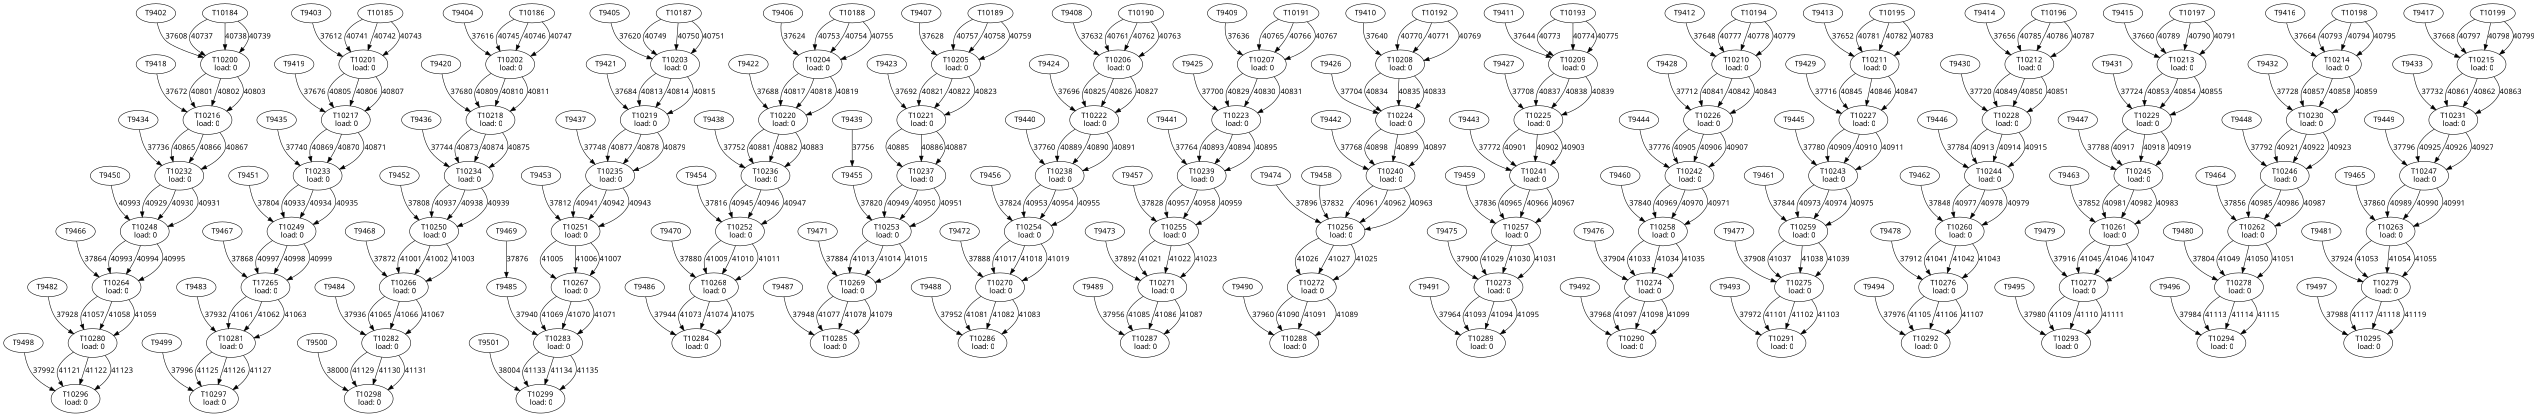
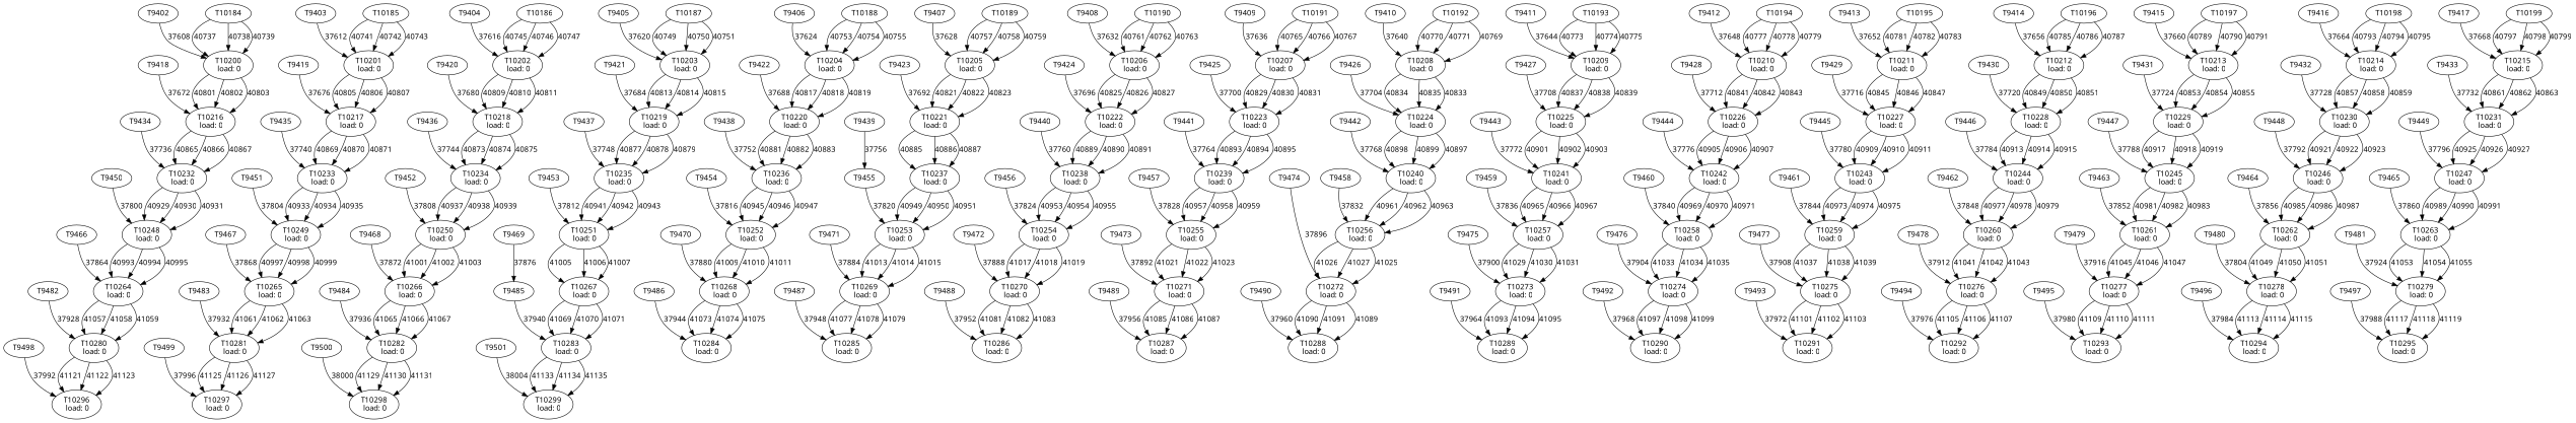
  digraph {
    fontname="Noto Sans"
    node [fontname="Noto Sans"]
    edge [fontname="Noto Sans"]
    n1 [label="T10200\n load: 0"]
    n2 [label="T10216\n load: 0"]
    n3 [label="T10232\n load: 0"]
    T9402
    T10184
    n6 [label="T10201\n load: 0"]
    n7 [label="T10217\n load: 0"]
    n8 [label="T10233\n load: 0"]
    T9403
    T10185
    n11 [label="T10202\n load: 0"]
    n12 [label="T10218\n load: 0"]
    n13 [label="T10234\n load: 0"]
    T9404
    T10186
    n16 [label="T10203\n load: 0"]
    n17 [label="T10219\n load: 0"]
    n18 [label="T10235\n load: 0"]
    T9405
    T10187
    n21 [label="T10204\n load: 0"]
    n22 [label="T10220\n load: 0"]
    n23 [label="T10236\n load: 0"]
    T9406
    T10188
    n26 [label="T10205\n load: 0"]
    n27 [label="T10221\n load: 0"]
    n28 [label="T10237\n load: 0"]
    T9407
    T10189
    n31 [label="T10206\n load: 0"]
    n32 [label="T10222\n load: 0"]
    n33 [label="T10238\n load: 0"]
    T9408
    T10190
    n36 [label="T10207\n load: 0"]
    n37 [label="T10223\n load: 0"]
    n38 [label="T10239\n load: 0"]
    T9409
    T10191
    n41 [label="T10208\n load: 0"]
    n42 [label="T10224\n load: 0"]
    n43 [label="T10240\n load: 0"]
    T9410
    T10192
    n46 [label="T10209\n load: 0"]
    n47 [label="T10225\n load: 0"]
    n48 [label="T10241\n load: 0"]
    T9411
    T10193
    n51 [label="T10210\n load: 0"]
    n52 [label="T10226\n load: 0"]
    n53 [label="T10242\n load: 0"]
    T9412
    T10194
    n56 [label="T10211\n load: 0"]
    n57 [label="T10227\n load: 0"]
    n58 [label="T10243\n load: 0"]
    T9413
    T10195
    n61 [label="T10212\n load: 0"]
    n62 [label="T10228\n load: 0"]
    n63 [label="T10244\n load: 0"]
    T9414
    T10196
    n66 [label="T10213\n load: 0"]
    n67 [label="T10229\n load: 0"]
    n68 [label="T10245\n load: 0"]
    T9415
    T10197
    n71 [label="T10214\n load: 0"]
    n72 [label="T10230\n load: 0"]
    n73 [label="T10246\n load: 0"]
    T9416
    T10198
    n76 [label="T10215\n load: 0"]
    n77 [label="T10231\n load: 0"]
    n78 [label="T10247\n load: 0"]
    T9417
    T10199
    n81 [label="T10248\n load: 0"]
    T9418
    n83 [label="T10249\n load: 0"]
    T9419
    n85 [label="T10250\n load: 0"]
    T9420
    n87 [label="T10251\n load: 0"]
    T9421
    n89 [label="T10252\n load: 0"]
    T9422
    n91 [label="T10253\n load: 0"]
    T9423
    n93 [label="T10254\n load: 0"]
    T9424
    n95 [label="T10255\n load: 0"]
    T9425
    n97 [label="T10256\n load: 0"]
    T9426
    n99 [label="T10257\n load: 0"]
    T9427
    n101 [label="T10258\n load: 0"]
    T9428
    n103 [label="T10259\n load: 0"]
    T9429
    n105 [label="T10260\n load: 0"]
    T9430
    n107 [label="T10261\n load: 0"]
    T9431
    n109 [label="T10262\n load: 0"]
    T9432
    n111 [label="T10263\n load: 0"]
    T9433
    n113 [label="T10264\n load: 0"]
    T9434
-   n115 [label="T17265\n load: 0"]
+   n115 [label="T10265\n load: 0"]
    T9435
    n117 [label="T10266\n load: 0"]
    T9436
    n119 [label="T10267\n load: 0"]
    T9437
    n121 [label="T10268\n load: 0"]
    T9438
    n123 [label="T10269\n load: 0"]
    T9439
    T9455
    n126 [label="T10270\n load: 0"]
    T9440
    n128 [label="T10271\n load: 0"]
    T9441
    n130 [label="T10272\n load: 0"]
    T9442
    n132 [label="T10273\n load: 0"]
    T9443
    n134 [label="T10274\n load: 0"]
    T9444
    n136 [label="T10275\n load: 0"]
    T9445
    n138 [label="T10276\n load: 0"]
    T9446
    n140 [label="T10277\n load: 0"]
    T9447
    n142 [label="T10278\n load: 0"]
    T9448
    n144 [label="T10279\n load: 0"]
    T9449
    n146 [label="T10280\n load: 0"]
    T9450
    n148 [label="T10281\n load: 0"]
    T9451
    n150 [label="T10282\n load: 0"]
    T9452
    n152 [label="T10283\n load: 0"]
    T9453
    n154 [label="T10284\n load: 0"]
    T9454
    n156 [label="T10285\n load: 0"]
    n157 [label="T10286\n load: 0"]
    T9456
    n159 [label="T10287\n load: 0"]
    T9457
    n161 [label="T10288\n load: 0"]
    T9458
    n163 [label="T10289\n load: 0"]
    T9459
    n165 [label="T10290\n load: 0"]
    T9460
    n167 [label="T10291\n load: 0"]
    T9461
    n169 [label="T10292\n load: 0"]
    T9462
    n171 [label="T10293\n load: 0"]
    T9463
    n173 [label="T10294\n load: 0"]
    T9464
    n175 [label="T10295\n load: 0"]
    T9465
    n177 [label="T10296\n load: 0"]
    T9466
    n179 [label="T10297\n load: 0"]
    T9467
    n181 [label="T10298\n load: 0"]
    T9468
    n183 [label="T10299\n load: 0"]
    T9469
    T9485
    T9470
    T9471
    T9472
    T9473
    T9474
    T9475
    T9476
    T9477
    T9478
    T9479
    T9480
    T9481
    T9482
    T9483
    T9484
    T9486
    T9487
    T9488
    T9489
    T9490
    T9491
    T9492
    T9493
    T9494
    T9495
    T9496
    T9497
    T9498
    T9499
    T9500
    T9501
    n1 -> n2 [label=40801]
    n1 -> n2 [label=40802]
    n1 -> n2 [label=40803]
    n2 -> n3 [label=40865]
    n2 -> n3 [label=40866]
    n2 -> n3 [label=40867]
    n3 -> n81 [label=40929]
    n3 -> n81 [label=40930]
    n3 -> n81 [label=40931]
    T9402 -> n1 [label=37608]
    T10184 -> n1 [label=40737]
    T10184 -> n1 [label=40738]
    T10184 -> n1 [label=40739]
    n6 -> n7 [label=40805]
    n6 -> n7 [label=40806]
    n6 -> n7 [label=40807]
    n7 -> n8 [label=40869]
    n7 -> n8 [label=40870]
    n7 -> n8 [label=40871]
    n8 -> n83 [label=40933]
    n8 -> n83 [label=40934]
    n8 -> n83 [label=40935]
    T9403 -> n6 [label=37612]
    T10185 -> n6 [label=40741]
    T10185 -> n6 [label=40742]
    T10185 -> n6 [label=40743]
    n11 -> n12 [label=40809]
    n11 -> n12 [label=40810]
    n11 -> n12 [label=40811]
    n12 -> n13 [label=40873]
    n12 -> n13 [label=40874]
    n12 -> n13 [label=40875]
    n13 -> n85 [label=40937]
    n13 -> n85 [label=40938]
    n13 -> n85 [label=40939]
    T9404 -> n11 [label=37616]
    T10186 -> n11 [label=40745]
    T10186 -> n11 [label=40746]
    T10186 -> n11 [label=40747]
    n16 -> n17 [label=40813]
    n16 -> n17 [label=40814]
    n16 -> n17 [label=40815]
    n17 -> n18 [label=40877]
    n17 -> n18 [label=40878]
    n17 -> n18 [label=40879]
    n18 -> n87 [label=40941]
    n18 -> n87 [label=40942]
    n18 -> n87 [label=40943]
    T9405 -> n16 [label=37620]
    T10187 -> n16 [label=40749]
    T10187 -> n16 [label=40750]
    T10187 -> n16 [label=40751]
    n21 -> n22 [label=40817]
    n21 -> n22 [label=40818]
    n21 -> n22 [label=40819]
    n22 -> n23 [label=40881]
    n22 -> n23 [label=40882]
    n22 -> n23 [label=40883]
    n23 -> n89 [label=40945]
    n23 -> n89 [label=40946]
    n23 -> n89 [label=40947]
    T9406 -> n21 [label=37624]
    T10188 -> n21 [label=40753]
    T10188 -> n21 [label=40754]
    T10188 -> n21 [label=40755]
    n26 -> n27 [label=40821]
    n26 -> n27 [label=40822]
    n26 -> n27 [label=40823]
    n27 -> n28 [label=40885]
    n27 -> n28 [label=40886]
    n27 -> n28 [label=40887]
    n28 -> n91 [label=40949]
    n28 -> n91 [label=40950]
    n28 -> n91 [label=40951]
    T9407 -> n26 [label=37628]
    T10189 -> n26 [label=40757]
    T10189 -> n26 [label=40758]
    T10189 -> n26 [label=40759]
    n31 -> n32 [label=40825]
    n31 -> n32 [label=40826]
    n31 -> n32 [label=40827]
    n32 -> n33 [label=40889]
    n32 -> n33 [label=40890]
    n32 -> n33 [label=40891]
    n33 -> n93 [label=40953]
    n33 -> n93 [label=40954]
    n33 -> n93 [label=40955]
    T9408 -> n31 [label=37632]
    T10190 -> n31 [label=40761]
    T10190 -> n31 [label=40762]
    T10190 -> n31 [label=40763]
    n36 -> n37 [label=40829]
    n36 -> n37 [label=40830]
    n36 -> n37 [label=40831]
    n37 -> n38 [label=40893]
    n37 -> n38 [label=40894]
    n37 -> n38 [label=40895]
    n38 -> n95 [label=40957]
    n38 -> n95 [label=40958]
    n38 -> n95 [label=40959]
    T9409 -> n36 [label=37636]
    T10191 -> n36 [label=40765]
    T10191 -> n36 [label=40766]
    T10191 -> n36 [label=40767]
    n41 -> n42 [label=40833]
    n41 -> n42 [label=40834]
    n41 -> n42 [label=40835]
    n42 -> n43 [label=40897]
    n42 -> n43 [label=40898]
    n42 -> n43 [label=40899]
    n43 -> n97 [label=40961]
    n43 -> n97 [label=40962]
    n43 -> n97 [label=40963]
    T9410 -> n41 [label=37640]
    T10192 -> n41 [label=40769]
    T10192 -> n41 [label=40770]
    T10192 -> n41 [label=40771]
    n46 -> n47 [label=40837]
    n46 -> n47 [label=40838]
    n46 -> n47 [label=40839]
    n47 -> n48 [label=40901]
    n47 -> n48 [label=40902]
    n47 -> n48 [label=40903]
    n48 -> n99 [label=40965]
    n48 -> n99 [label=40966]
    n48 -> n99 [label=40967]
    T9411 -> n46 [label=37644]
    T10193 -> n46 [label=40773]
    T10193 -> n46 [label=40774]
    T10193 -> n46 [label=40775]
    n51 -> n52 [label=40841]
    n51 -> n52 [label=40842]
    n51 -> n52 [label=40843]
    n52 -> n53 [label=40905]
    n52 -> n53 [label=40906]
    n52 -> n53 [label=40907]
    n53 -> n101 [label=40969]
    n53 -> n101 [label=40970]
    n53 -> n101 [label=40971]
    T9412 -> n51 [label=37648]
    T10194 -> n51 [label=40777]
    T10194 -> n51 [label=40778]
    T10194 -> n51 [label=40779]
    n56 -> n57 [label=40845]
    n56 -> n57 [label=40846]
    n56 -> n57 [label=40847]
    n57 -> n58 [label=40909]
    n57 -> n58 [label=40910]
    n57 -> n58 [label=40911]
    n58 -> n103 [label=40973]
    n58 -> n103 [label=40974]
    n58 -> n103 [label=40975]
    T9413 -> n56 [label=37652]
    T10195 -> n56 [label=40781]
    T10195 -> n56 [label=40782]
    T10195 -> n56 [label=40783]
    n61 -> n62 [label=40849]
    n61 -> n62 [label=40850]
    n61 -> n62 [label=40851]
    n62 -> n63 [label=40913]
    n62 -> n63 [label=40914]
    n62 -> n63 [label=40915]
    n63 -> n105 [label=40977]
    n63 -> n105 [label=40978]
    n63 -> n105 [label=40979]
    T9414 -> n61 [label=37656]
    T10196 -> n61 [label=40785]
    T10196 -> n61 [label=40786]
    T10196 -> n61 [label=40787]
    n66 -> n67 [label=40853]
    n66 -> n67 [label=40854]
    n66 -> n67 [label=40855]
    n67 -> n68 [label=40917]
    n67 -> n68 [label=40918]
    n67 -> n68 [label=40919]
    n68 -> n107 [label=40981]
    n68 -> n107 [label=40982]
    n68 -> n107 [label=40983]
    T9415 -> n66 [label=37660]
    T10197 -> n66 [label=40789]
    T10197 -> n66 [label=40790]
    T10197 -> n66 [label=40791]
    n71 -> n72 [label=40857]
    n71 -> n72 [label=40858]
    n71 -> n72 [label=40859]
    n72 -> n73 [label=40921]
    n72 -> n73 [label=40922]
    n72 -> n73 [label=40923]
    n73 -> n109 [label=40985]
    n73 -> n109 [label=40986]
    n73 -> n109 [label=40987]
    T9416 -> n71 [label=37664]
    T10198 -> n71 [label=40793]
    T10198 -> n71 [label=40794]
    T10198 -> n71 [label=40795]
    n76 -> n77 [label=40861]
    n76 -> n77 [label=40862]
    n76 -> n77 [label=40863]
    n77 -> n78 [label=40925]
    n77 -> n78 [label=40926]
    n77 -> n78 [label=40927]
    n78 -> n111 [label=40989]
    n78 -> n111 [label=40990]
    n78 -> n111 [label=40991]
    T9417 -> n76 [label=37668]
    T10199 -> n76 [label=40797]
    T10199 -> n76 [label=40798]
    T10199 -> n76 [label=40799]
    n81 -> n113 [label=40993]
    n81 -> n113 [label=40994]
    n81 -> n113 [label=40995]
    T9418 -> n2 [label=37672]
    n83 -> n115 [label=40997]
    n83 -> n115 [label=40998]
    n83 -> n115 [label=40999]
    T9419 -> n7 [label=37676]
    n85 -> n117 [label=41001]
    n85 -> n117 [label=41002]
    n85 -> n117 [label=41003]
    T9420 -> n12 [label=37680]
    n87 -> n119 [label=41005]
    n87 -> n119 [label=41006]
    n87 -> n119 [label=41007]
    T9421 -> n17 [label=37684]
    n89 -> n121 [label=41009]
    n89 -> n121 [label=41010]
    n89 -> n121 [label=41011]
    T9422 -> n22 [label=37688]
    n91 -> n123 [label=41013]
    n91 -> n123 [label=41014]
    n91 -> n123 [label=41015]
    T9423 -> n27 [label=37692]
    n93 -> n126 [label=41017]
    n93 -> n126 [label=41018]
    n93 -> n126 [label=41019]
    T9424 -> n32 [label=37696]
    n95 -> n128 [label=41021]
    n95 -> n128 [label=41022]
    n95 -> n128 [label=41023]
    T9425 -> n37 [label=37700]
    n97 -> n130 [label=41025]
    n97 -> n130 [label=41026]
    n97 -> n130 [label=41027]
    T9426 -> n42 [label=37704]
    n99 -> n132 [label=41029]
    n99 -> n132 [label=41030]
    n99 -> n132 [label=41031]
    T9427 -> n47 [label=37708]
    n101 -> n134 [label=41033]
    n101 -> n134 [label=41034]
    n101 -> n134 [label=41035]
    T9428 -> n52 [label=37712]
    n103 -> n136 [label=41037]
    n103 -> n136 [label=41038]
    n103 -> n136 [label=41039]
    T9429 -> n57 [label=37716]
    n105 -> n138 [label=41041]
    n105 -> n138 [label=41042]
    n105 -> n138 [label=41043]
    T9430 -> n62 [label=37720]
    n107 -> n140 [label=41045]
    n107 -> n140 [label=41046]
    n107 -> n140 [label=41047]
    T9431 -> n67 [label=37724]
    n109 -> n142 [label=41049]
    n109 -> n142 [label=41050]
    n109 -> n142 [label=41051]
    T9432 -> n72 [label=37728]
    n111 -> n144 [label=41053]
    n111 -> n144 [label=41054]
    n111 -> n144 [label=41055]
    T9433 -> n77 [label=37732]
    n113 -> n146 [label=41057]
    n113 -> n146 [label=41058]
    n113 -> n146 [label=41059]
    T9434 -> n3 [label=37736]
    n115 -> n148 [label=41061]
    n115 -> n148 [label=41062]
    n115 -> n148 [label=41063]
    T9435 -> n8 [label=37740]
    n117 -> n150 [label=41065]
    n117 -> n150 [label=41066]
    n117 -> n150 [label=41067]
    T9436 -> n13 [label=37744]
    n119 -> n152 [label=41069]
    n119 -> n152 [label=41070]
    n119 -> n152 [label=41071]
    T9437 -> n18 [label=37748]
    n121 -> n154 [label=41073]
    n121 -> n154 [label=41074]
    n121 -> n154 [label=41075]
    T9438 -> n23 [label=37752]
    n123 -> n156 [label=41077]
    n123 -> n156 [label=41078]
    n123 -> n156 [label=41079]
    T9439 -> T9455 [label=37756]
    T9455 -> n91 [label=37820]
    n126 -> n157 [label=41081]
    n126 -> n157 [label=41082]
    n126 -> n157 [label=41083]
    T9440 -> n33 [label=37760]
    n128 -> n159 [label=41085]
    n128 -> n159 [label=41086]
    n128 -> n159 [label=41087]
    T9441 -> n38 [label=37764]
    n130 -> n161 [label=41089]
    n130 -> n161 [label=41090]
    n130 -> n161 [label=41091]
    T9442 -> n43 [label=37768]
    n132 -> n163 [label=41093]
    n132 -> n163 [label=41094]
    n132 -> n163 [label=41095]
    T9443 -> n48 [label=37772]
    n134 -> n165 [label=41097]
    n134 -> n165 [label=41098]
    n134 -> n165 [label=41099]
    T9444 -> n53 [label=37776]
    n136 -> n167 [label=41101]
    n136 -> n167 [label=41102]
    n136 -> n167 [label=41103]
    T9445 -> n58 [label=37780]
    n138 -> n169 [label=41105]
    n138 -> n169 [label=41106]
    n138 -> n169 [label=41107]
    T9446 -> n63 [label=37784]
    n140 -> n171 [label=41109]
    n140 -> n171 [label=41110]
    n140 -> n171 [label=41111]
    T9447 -> n68 [label=37788]
    n142 -> n173 [label=41113]
    n142 -> n173 [label=41114]
    n142 -> n173 [label=41115]
    T9448 -> n73 [label=37792]
    n144 -> n175 [label=41117]
    n144 -> n175 [label=41118]
    n144 -> n175 [label=41119]
    T9449 -> n78 [label=37796]
    n146 -> n177 [label=41121]
    n146 -> n177 [label=41122]
    n146 -> n177 [label=41123]
-   T9450 -> n81 [label=40993]
+   T9450 -> n81 [label=37800]
    n148 -> n179 [label=41125]
    n148 -> n179 [label=41126]
    n148 -> n179 [label=41127]
    T9451 -> n83 [label=37804]
    n150 -> n181 [label=41129]
    n150 -> n181 [label=41130]
    n150 -> n181 [label=41131]
    T9452 -> n85 [label=37808]
    n152 -> n183 [label=41133]
    n152 -> n183 [label=41134]
    n152 -> n183 [label=41135]
    T9453 -> n87 [label=37812]
    T9454 -> n89 [label=37816]
    T9456 -> n93 [label=37824]
    T9457 -> n95 [label=37828]
    T9458 -> n97 [label=37832]
    T9459 -> n99 [label=37836]
    T9460 -> n101 [label=37840]
    T9461 -> n103 [label=37844]
    T9462 -> n105 [label=37848]
    T9463 -> n107 [label=37852]
    T9464 -> n109 [label=37856]
    T9465 -> n111 [label=37860]
    T9466 -> n113 [label=37864]
    T9467 -> n115 [label=37868]
    T9468 -> n117 [label=37872]
    T9469 -> T9485 [label=37876]
    T9485 -> n152 [label=37940]
    T9470 -> n121 [label=37880]
    T9471 -> n123 [label=37884]
    T9472 -> n126 [label=37888]
    T9473 -> n128 [label=37892]
-   T9474 -> n97 [label=37896]
+   T9474 -> n130 [label=37896]
    T9475 -> n132 [label=37900]
    T9476 -> n134 [label=37904]
    T9477 -> n136 [label=37908]
    T9478 -> n138 [label=37912]
    T9479 -> n140 [label=37916]
    T9480 -> n142 [label=37804]
    T9481 -> n144 [label=37924]
    T9482 -> n146 [label=37928]
    T9483 -> n148 [label=37932]
    T9484 -> n150 [label=37936]
    T9486 -> n154 [label=37944]
    T9487 -> n156 [label=37948]
    T9488 -> n157 [label=37952]
    T9489 -> n159 [label=37956]
    T9490 -> n161 [label=37960]
    T9491 -> n163 [label=37964]
    T9492 -> n165 [label=37968]
    T9493 -> n167 [label=37972]
    T9494 -> n169 [label=37976]
    T9495 -> n171 [label=37980]
    T9496 -> n173 [label=37984]
    T9497 -> n175 [label=37988]
    T9498 -> n177 [label=37992]
    T9499 -> n179 [label=37996]
    T9500 -> n181 [label=38000]
    T9501 -> n183 [label=38004]
  }
